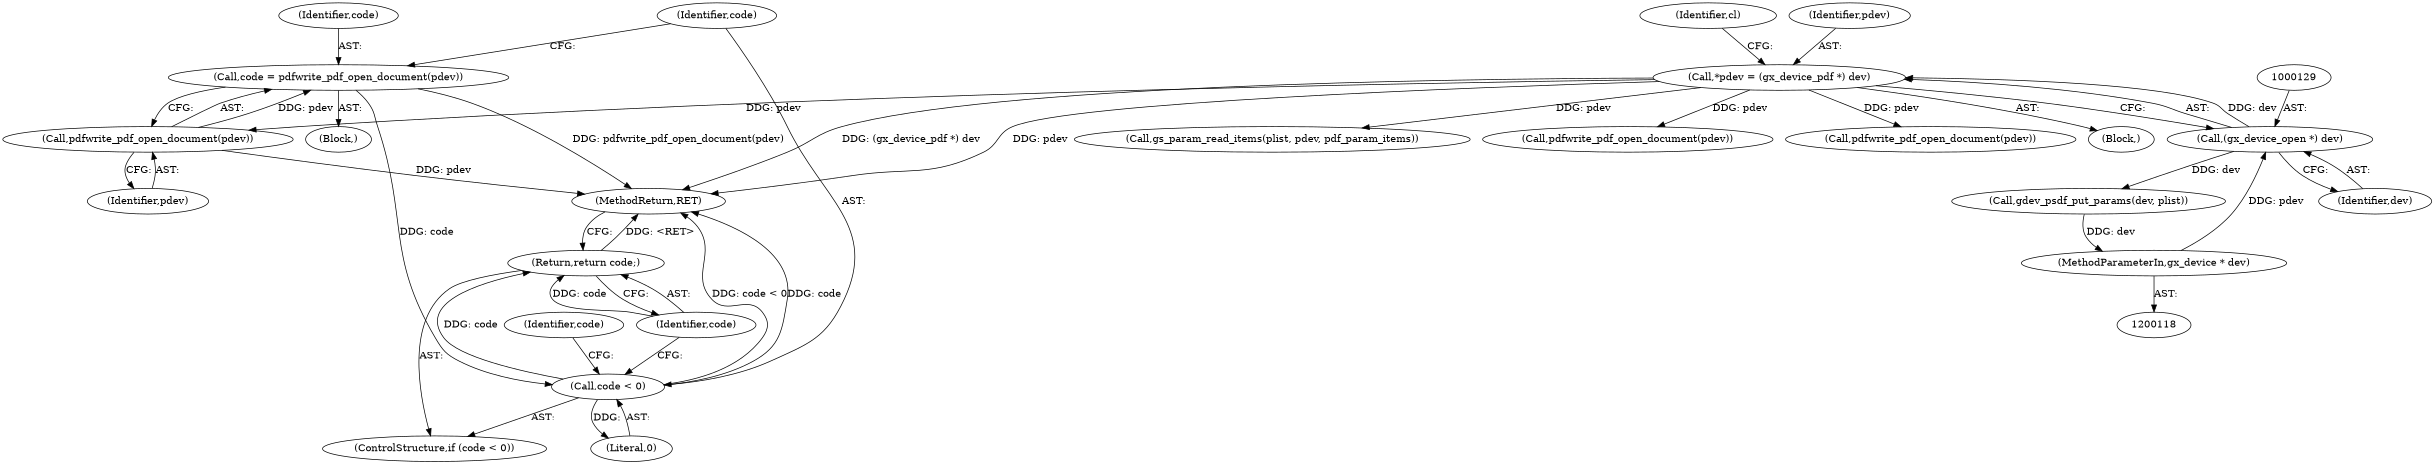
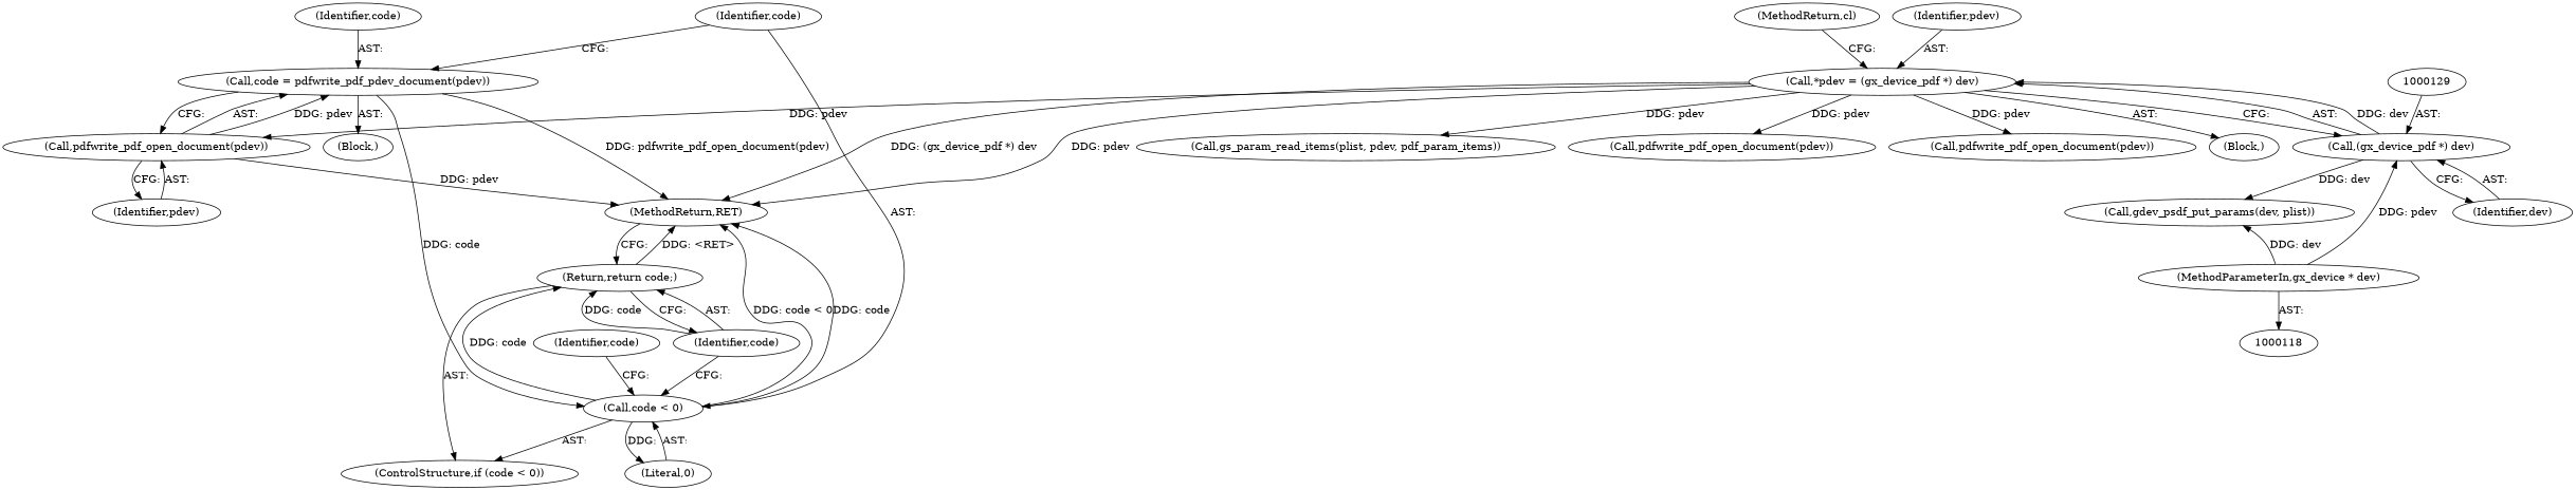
  digraph {
-   n1 [label="(Call,code = pdfwrite_pdf_open_document(pdev))"]
+   n1 [label="(Call,code = pdfwrite_pdf_pdev_document(pdev))"]
    n2 [label="(Call,pdfwrite_pdf_open_document(pdev))"]
    n3 [label="(Call,code < 0)"]
    n4 [label="(MethodReturn,RET)"]
    n5 [label="(Block,)"]
    n6 [label="(Identifier,pdev)"]
    n7 [label="(Return,return code;)"]
    n8 [label="(ControlStructure,if (code < 0))"]
    n9 [label="(Literal,0)"]
    n10 [label="(Call,*pdev = (gx_device_pdf *) dev)"]
-   n11 [label="(Call,(gx_device_open *) dev)"]
+   n11 [label="(Call,(gx_device_pdf *) dev)"]
    n12 [label="(Call,gs_param_read_items(plist, pdev, pdf_param_items))"]
    n13 [label="(Call,pdfwrite_pdf_open_document(pdev))"]
    n14 [label="(Call,pdfwrite_pdf_open_document(pdev))"]
    n15 [label="(Block,)"]
    n16 [label="(Call,gdev_psdf_put_params(dev, plist))"]
    n17 [label="(Identifier,dev)"]
    n18 [label="(MethodParameterIn,gx_device * dev)"]
-   1000118 [label=1200118]
+   1000118
    n20 [label="(Identifier,code)"]
    n21 [label="(Identifier,code)"]
    n22 [label="(Identifier,code)"]
    n23 [label="(Identifier,code)"]
-   n24 [label="(Identifier,cl)"]
+   n24 [label="(MethodReturn,cl)"]
    n25 [label="(Identifier,pdev)"]
    1000129
    n1 -> n2 [label="CFG: "]
    n1 -> n3 [label="DDG: code"]
    n1 -> n4 [label="DDG: pdfwrite_pdf_open_document(pdev)"]
    n1 -> n5 [label="AST: "]
    n2 -> n1 [label="AST: "]
    n2 -> n1 [label="DDG: pdev"]
    n2 -> n4 [label="DDG: pdev"]
    n2 -> n6 [label="CFG: "]
    n3 -> n4 [label="DDG: code < 0"]
    n3 -> n4 [label="DDG: code"]
    n3 -> n7 [label="DDG: code"]
    n3 -> n8 [label="AST: "]
    n3 -> n9 [label="DDG: "]
    n4 -> n7 [label="CFG: "]
    n6 -> n2 [label="AST: "]
    n7 -> n4 [label="DDG: <RET>"]
    n7 -> n8 [label="AST: "]
    n7 -> n20 [label="CFG: "]
    n9 -> n3 [label="AST: "]
    n10 -> n2 [label="DDG: pdev"]
    n10 -> n4 [label="DDG: pdev"]
    n10 -> n4 [label="DDG: (gx_device_pdf *) dev"]
    n10 -> n11 [label="CFG: "]
    n10 -> n12 [label="DDG: pdev"]
    n10 -> n13 [label="DDG: pdev"]
    n10 -> n14 [label="DDG: pdev"]
    n10 -> n15 [label="AST: "]
    n11 -> n10 [label="AST: "]
    n11 -> n10 [label="DDG: dev"]
    n11 -> n16 [label="DDG: dev"]
    n11 -> n17 [label="CFG: "]
    n17 -> n11 [label="AST: "]
    n18 -> n11 [label="DDG: pdev"]
-   n16 -> n18 [label="DDG: dev"]
+   n18 -> n16 [label="DDG: dev"]
    n18 -> 1000118 [label="AST: "]
    n20 -> n3 [label="CFG: "]
    n20 -> n7 [label="AST: "]
    n20 -> n7 [label="DDG: code"]
    n21 -> n3 [label="CFG: "]
    n22 -> n1 [label="CFG: "]
    n22 -> n3 [label="AST: "]
    n23 -> n1 [label="AST: "]
    n24 -> n10 [label="CFG: "]
    n25 -> n10 [label="AST: "]
    1000129 -> n11 [label="AST: "]
  }
